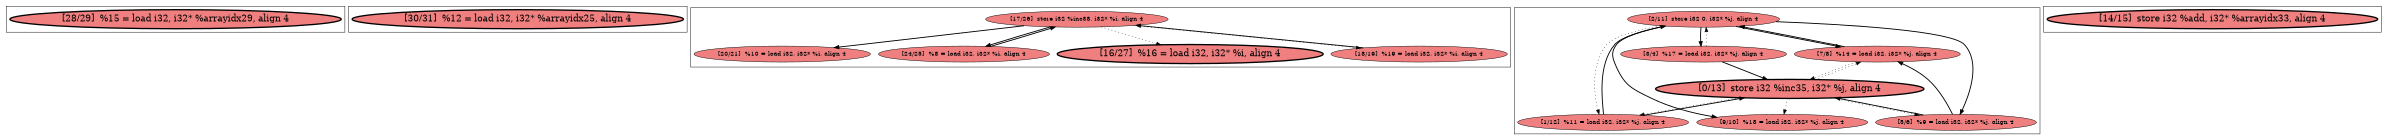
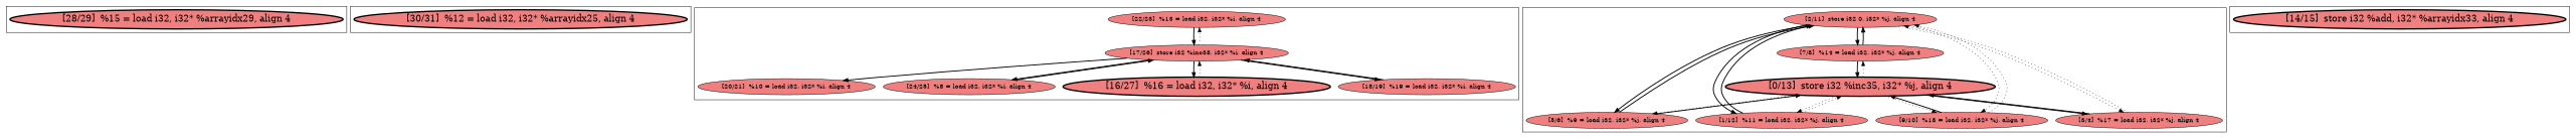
  digraph {
    node [fillcolor=lightcoral shape=ellipse style=filled]
    edge [style=bold]
    n1 [fontsize=20 label="[28/29]  %15 = load i32, i32* %arrayidx29, align 4" penwidth=3.0]
    n2 [fontsize=20 label="[30/31]  %12 = load i32, i32* %arrayidx25, align 4" penwidth=3.0]
+   n3 [label="[22/23]  %13 = load i32, i32* %i, align 4"]
    n4 [label="[17/26]  store i32 %inc38, i32* %i, align 4"]
    n5 [fontsize=20 label="[16/27]  %16 = load i32, i32* %i, align 4" penwidth=3.0]
    n6 [label="[18/19]  %19 = load i32, i32* %i, align 4"]
    n7 [label="[20/21]  %10 = load i32, i32* %i, align 4"]
    n8 [label="[24/25]  %8 = load i32, i32* %i, align 4"]
    n9 [label="[2/11]  store i32 0, i32* %j, align 4"]
    n10 [label="[7/8]  %14 = load i32, i32* %j, align 4"]
    n11 [label="[9/10]  %18 = load i32, i32* %j, align 4"]
    n12 [fontsize=20 label="[0/13]  store i32 %inc35, i32* %j, align 4" penwidth=3.0]
    n13 [label="[3/4]  %17 = load i32, i32* %j, align 4"]
    n14 [label="[5/6]  %9 = load i32, i32* %j, align 4"]
    n15 [label="[1/12]  %11 = load i32, i32* %j, align 4"]
    n16 [fontsize=20 label="[14/15]  store i32 %add, i32* %arrayidx33, align 4" penwidth=3.0]
    subgraph cluster_1 {
      n1
    }
    subgraph cluster_2 {
      n2
    }
    subgraph cluster_3 {
+     n3
      n4
      n5
      n6
      n7
      n8
    }
    subgraph cluster_4 {
      n9
      n10
      n11
      n12
      n13
      n14
      n15
    }
    subgraph cluster_5 {
      n16
    }
-   n4 -> n5 [style=dotted]
-   n4 -> n6 [style=dotted]
+   n3 -> n4
+   n4 -> n3 [style=dotted]
+   n4 -> n5
+   n4 -> n6
    n4 -> n7
    n4 -> n8
+   n5 -> n4 [style=dotted]
    n6 -> n4
    n8 -> n4
    n9 -> n10
-   n9 -> n11
-   n9 -> n13
+   n9 -> n11 [style=dotted]
+   n9 -> n13 [style=dotted]
    n9 -> n14
-   n9 -> n15 [style=dotted]
+   n9 -> n15
    n10 -> n9
-   n10 -> n12 [style=dotted]
+   n10 -> n12
+   n11 -> n9 [style=dotted]
+   n11 -> n12
    n12 -> n10 [style=dotted]
    n12 -> n11 [style=dotted]
+   n12 -> n13
    n12 -> n14 [style=dotted]
    n12 -> n15 [style=dotted]
    n13 -> n9 [style=dotted]
    n13 -> n12
-   n14 -> n10
+   n14 -> n9
    n14 -> n12
    n15 -> n9
-   n15 -> n12
+   n15 -> n12 [style=dotted]
  }
